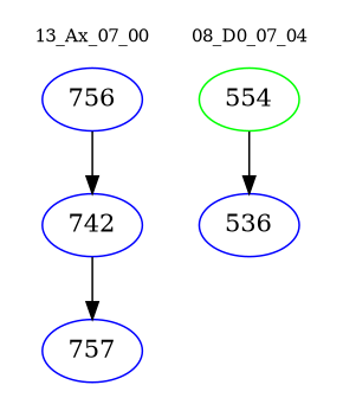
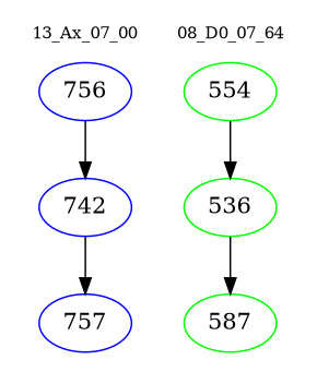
  digraph {
    node [color=blue]
    edge [color=black]
    n1 [label=756]
    n2 [label=742]
    n3 [label=757]
    n4 [color=green label=554]
-   n5 [label=536]
+   n5 [color=green label=536]
+   n6 [color=green label=587]
    subgraph cluster_1 {
      color=white
      fontsize=10
      label="13_Ax_07_00"
      n1
      n2
      n3
    }
    subgraph cluster_2 {
      color=white
      fontsize=10
-     label="08_D0_07_04"
+     label="08_D0_07_64"
      n4
      n5
+     n6
    }
    n1 -> n2
    n2 -> n3
    n4 -> n5
+   n5 -> n6
  }
